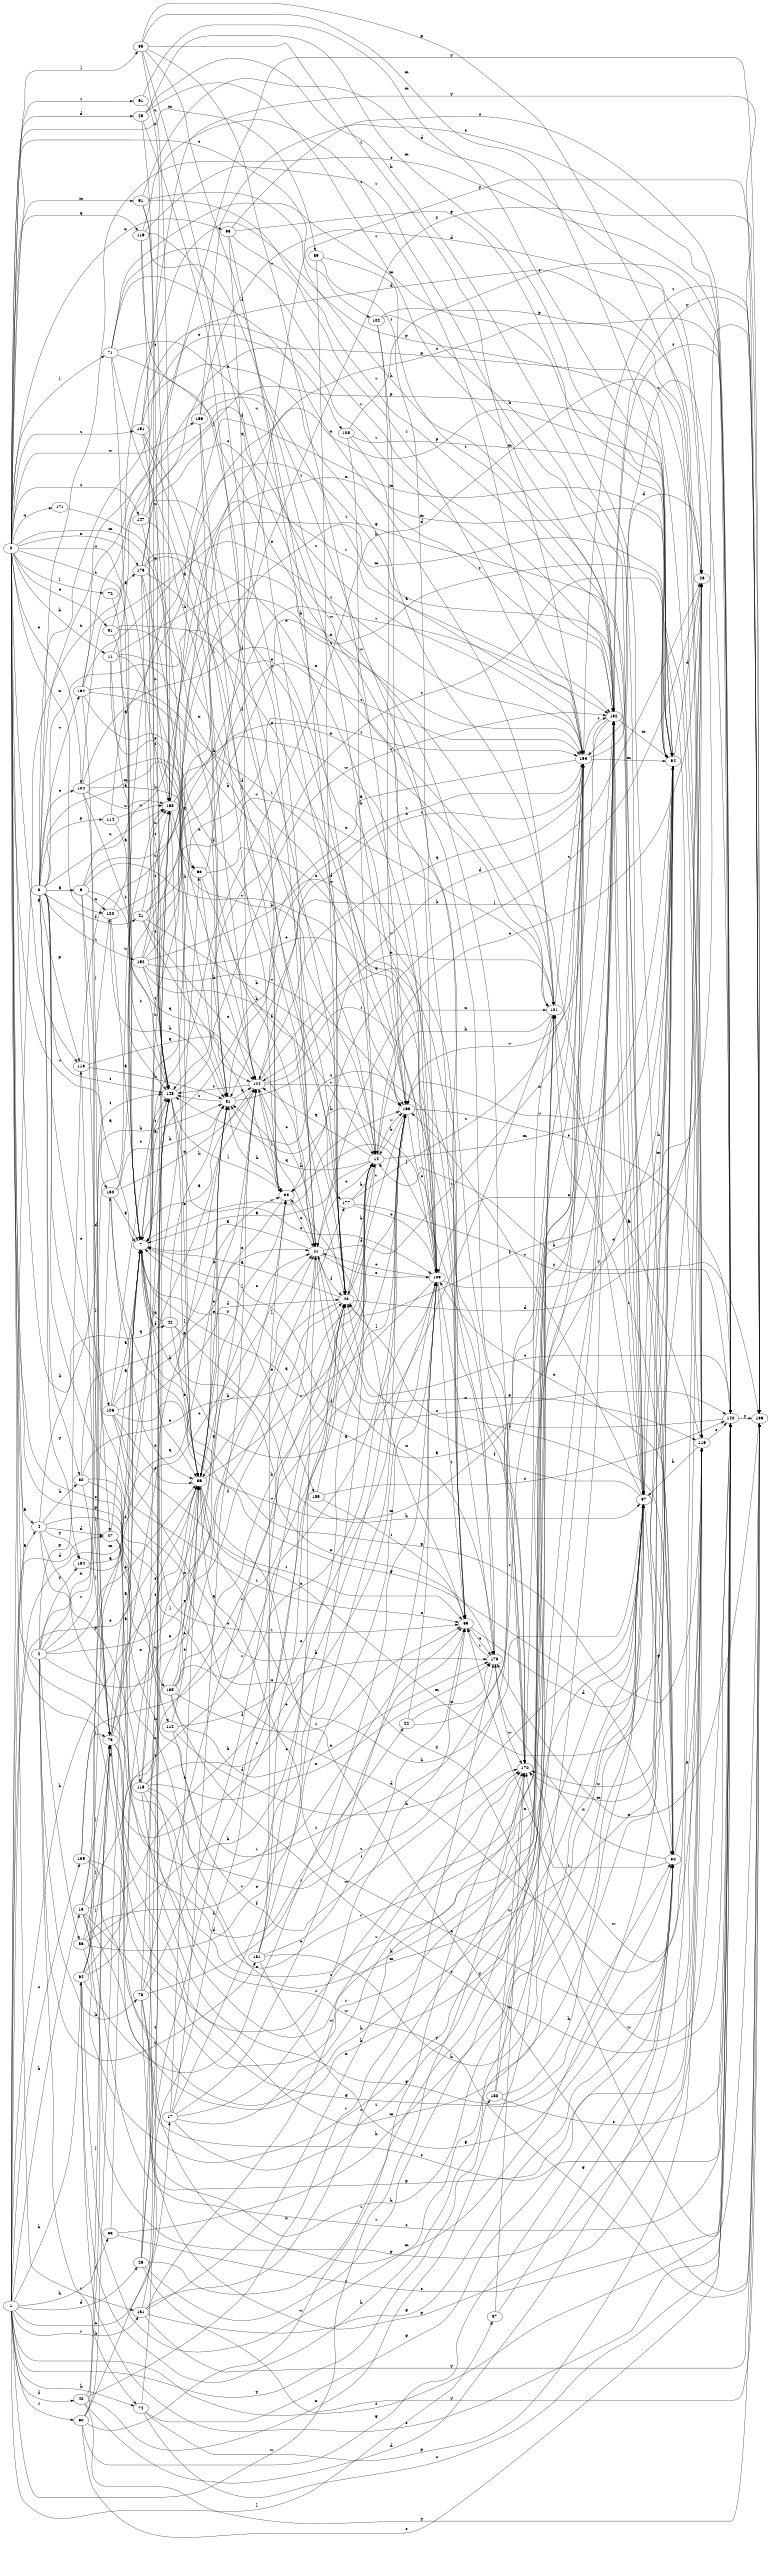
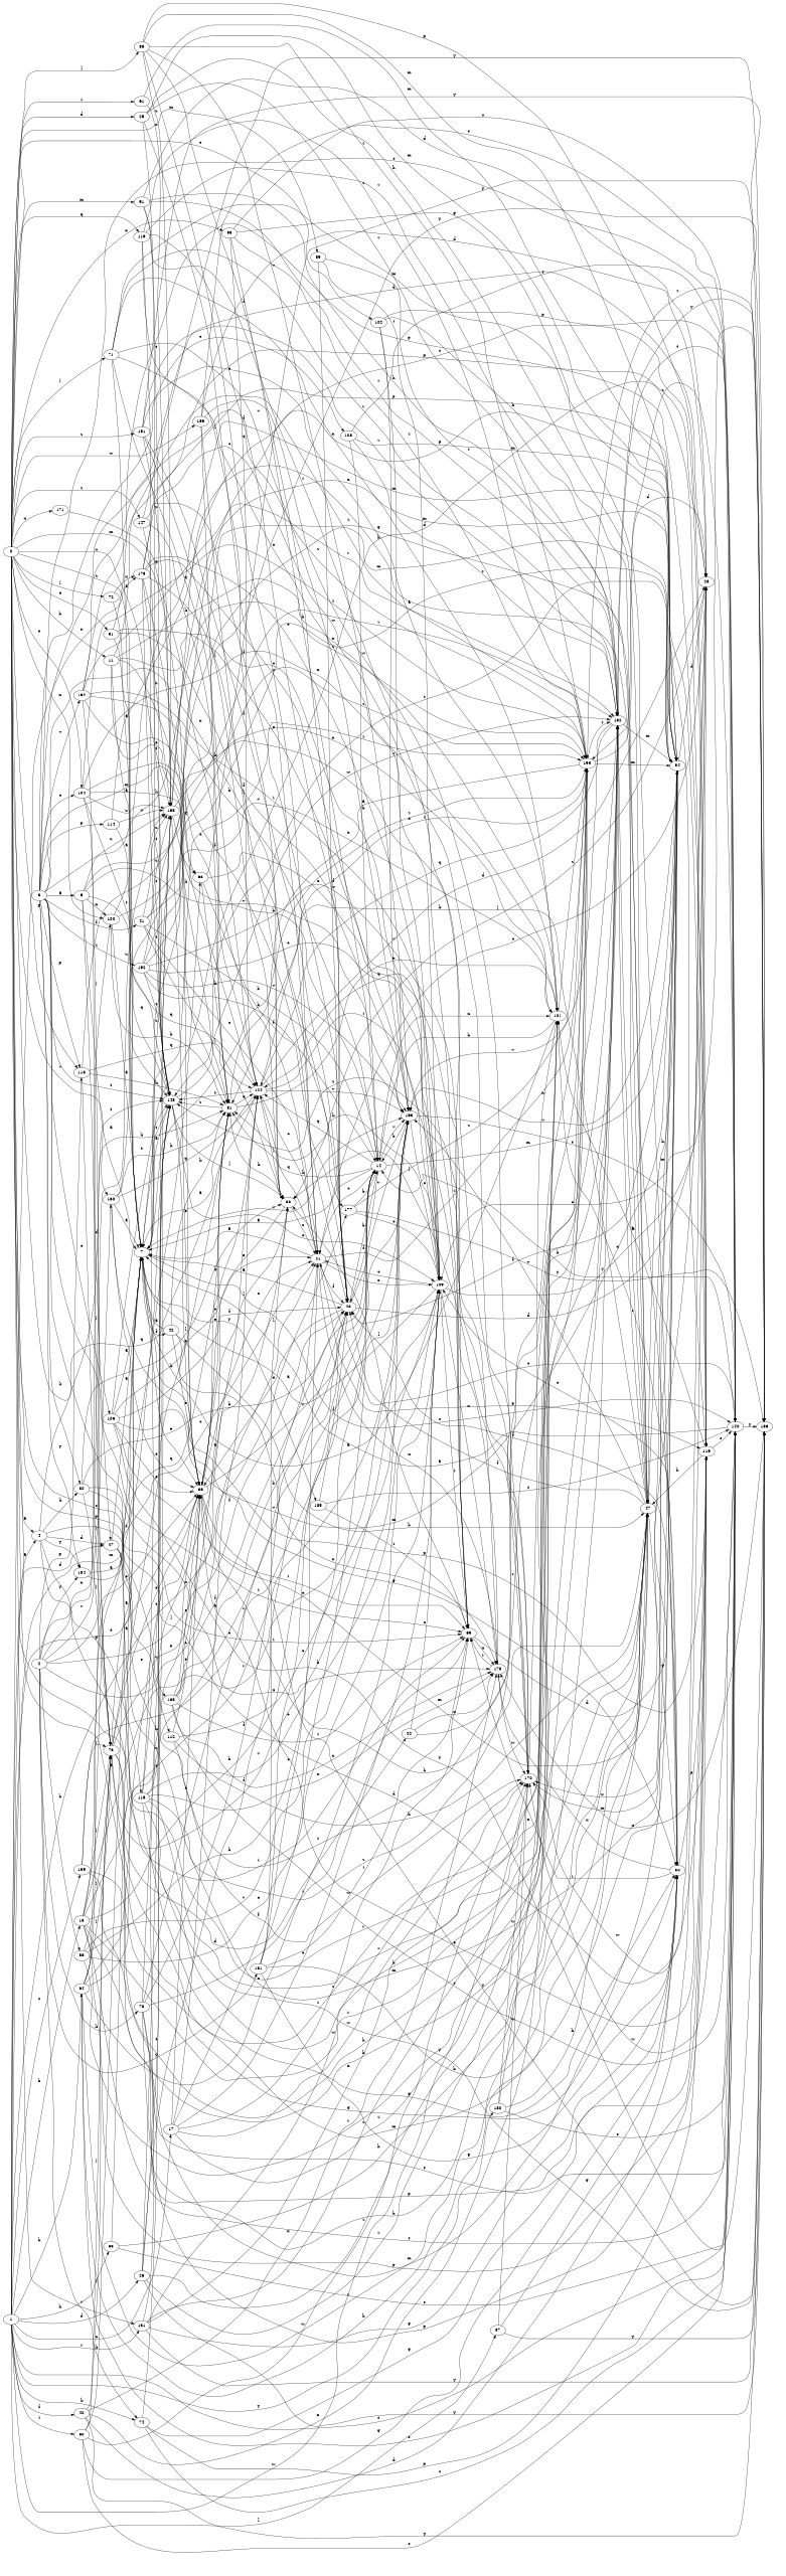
  strict digraph {
    rankdir=LR
    0
    4
    11
    22
    25
    31
    50
    61
    71
    72
    85
    89
    91
    93
    95
    100
    102
    104
    112
    113
    119
    124
    131
    135
    147
    148
    155
    160
    166
    171
    175
    191
    27
    184
    65
    80
    193
    81
    115
    36
    7
    101
    109
    178
    132
    21
-   57
+   57 [label=47]
    94
    163
    116
    43
    28
    186
    140
    14
    73
    170
    88
    1
    13
    17
    26
    40
    53
    n65 [label=64]
    n66 [label=60]
    n67 [label=74]
    87
    139
    177
    180
    2
    56
    78
    181
    3
    6
    41
    106
    108
    114
    162
    192
    42
    185
    0 -> 4 [label=a]
    0 -> 11 [label=b]
    0 -> 22 [label=d]
    0 -> 25 [label=d]
    0 -> 31 [label=e]
    0 -> 50 [label=g]
    0 -> 61 [label=i]
    0 -> 71 [label=j]
    0 -> 72 [label=j]
    0 -> 85 [label=l]
    0 -> 89 [label=m]
    0 -> 91 [label=m]
    0 -> 93 [label=m]
    0 -> 95 [label=n]
    0 -> 100 [label=n]
    0 -> 102 [label=o]
    0 -> 104 [label=o]
    0 -> 112 [label=p]
    0 -> 113 [label=p]
    0 -> 119 [label=q]
    0 -> 124 [label=q]
    0 -> 131 [label=r]
    0 -> 135 [label=s]
    0 -> 147 [label=t]
    0 -> 148 [label=t]
    0 -> 155 [label=u]
    0 -> 160 [label=v]
    0 -> 166 [label=w]
    0 -> 171 [label=x]
-   0 -> 175 [label=x]
+   72 -> 175 [label=x]
    0 -> 191 [label=z]
    4 -> 27 [label=d]
    4 -> 184 [label=y]
    4 -> 65 [label=i]
    4 -> 80 [label=k]
    4 -> 193 [label=z]
    4 -> 81 [label=k]
    4 -> 115 [label=p]
    11 -> 124 [label=q]
    11 -> 193 [label=z]
    11 -> 36 [label=e]
    11 -> 7 [label=a]
    11 -> 101 [label=n]
    11 -> 109 [label=o]
    22 -> 109 [label=o]
    22 -> 178 [label=x]
    22 -> 132 [label=r]
    25 -> 148 [label=t]
    25 -> 132 [label=r]
    25 -> 21 [label=c]
    25 -> 57 [label=h]
    25 -> 94 [label=m]
    31 -> 7 [label=a]
    31 -> 109 [label=o]
    31 -> 163 [label=v]
    31 -> 116 [label=p]
    50 -> 65 [label=i]
    50 -> 101 [label=n]
    50 -> 109 [label=o]
    50 -> 178 [label=x]
    50 -> 116 [label=p]
    50 -> 43 [label=f]
    61 -> 155 [label=u]
    61 -> 94 [label=m]
    71 -> 124 [label=q]
    71 -> 7 [label=a]
    71 -> 101 [label=n]
    71 -> 109 [label=o]
    71 -> 132 [label=r]
    71 -> 94 [label=m]
    71 -> 163 [label=v]
-   72 -> 148 [label=t]
+   72 -> 148 [label=q]
    85 -> 155 [label=u]
    85 -> 193 [label=z]
    85 -> 21 [label=c]
    85 -> 94 [label=m]
    85 -> 163 [label=v]
    85 -> 116 [label=p]
    85 -> 43 [label=f]
    89 -> 65 [label=i]
    89 -> 132 [label=r]
    89 -> 43 [label=f]
    91 -> 148 [label=t]
    91 -> 65 [label=i]
    91 -> 132 [label=r]
    91 -> 57 [label=h]
    91 -> 28 [label=d]
    93 -> 81 [label=k]
    93 -> 109 [label=o]
    93 -> 43 [label=f]
    93 -> 186 [label=y]
    95 -> 50 [label=g]
    95 -> 124 [label=q]
    95 -> 193 [label=z]
    95 -> 140 [label=s]
    95 -> 14 [label=b]
    100 -> 81 [label=k]
    100 -> 7 [label=a]
    100 -> 101 [label=n]
    100 -> 94 [label=m]
    102 -> 109 [label=o]
    102 -> 57 [label=h]
    102 -> 163 [label=v]
    102 -> 116 [label=p]
    104 -> 148 [label=t]
    104 -> 155 [label=u]
    104 -> 193 [label=z]
    104 -> 81 [label=k]
    104 -> 101 [label=n]
    104 -> 21 [label=c]
    104 -> 73 [label=j]
    112 -> 36 [label=e]
    112 -> 109 [label=o]
    112 -> 57 [label=h]
    112 -> 170 [label=w]
    113 -> 124 [label=q]
    113 -> 81 [label=k]
    113 -> 94 [label=m]
    113 -> 73 [label=j]
    119 -> 148 [label=t]
    119 -> 193 [label=z]
    119 -> 132 [label=r]
    119 -> 43 [label=f]
    119 -> 88 [label=l]
    124 -> 148 [label=t]
    124 -> 65 [label=i]
    124 -> 193 [label=z]
    124 -> 7 [label=a]
    124 -> 21 [label=c]
    124 -> 163 [label=v]
    124 -> 28 [label=d]
    124 -> 88 [label=l]
    131 -> 50 [label=g]
    131 -> 155 [label=u]
    131 -> 193 [label=z]
    131 -> 101 [label=n]
    131 -> 186 [label=y]
    131 -> 170 [label=w]
    135 -> 124 [label=q]
    135 -> 65 [label=i]
    135 -> 36 [label=e]
    135 -> 109 [label=o]
    135 -> 178 [label=x]
    135 -> 140 [label=s]
    135 -> 14 [label=b]
    147 -> 148 [label=t]
    147 -> 81 [label=k]
    147 -> 43 [label=f]
    147 -> 186 [label=y]
    148 -> 36 [label=e]
    148 -> 7 [label=a]
    148 -> 109 [label=o]
    148 -> 132 [label=r]
    148 -> 88 [label=l]
    155 -> 36 [label=e]
    155 -> 94 [label=m]
    155 -> 116 [label=p]
    155 -> 14 [label=b]
    155 -> 170 [label=w]
    160 -> 50 [label=g]
    160 -> 124 [label=q]
    160 -> 81 [label=k]
    160 -> 36 [label=e]
    160 -> 7 [label=a]
    160 -> 186 [label=y]
    166 -> 81 [label=k]
    166 -> 28 [label=d]
    166 -> 140 [label=s]
    166 -> 170 [label=w]
    166 -> 88 [label=l]
    171 -> 124 [label=q]
    175 -> 148 [label=t]
    175 -> 155 [label=u]
    175 -> 81 [label=k]
    175 -> 109 [label=o]
    175 -> 163 [label=v]
    175 -> 116 [label=p]
    175 -> 43 [label=f]
    175 -> 170 [label=w]
    191 -> 155 [label=u]
    191 -> 101 [label=n]
    191 -> 132 [label=r]
    191 -> 43 [label=f]
    191 -> 186 [label=y]
    191 -> 88 [label=l]
    27 -> 7 [label=a]
    27 -> 132 [label=r]
    27 -> 94 [label=m]
    27 -> 186 [label=y]
    184 -> 124 [label=q]
    184 -> 21 [label=c]
    65 -> 178 [label=x]
    65 -> 28 [label=d]
    65 -> 88 [label=l]
    80 -> 65 [label=i]
    80 -> 28 [label=d]
    80 -> 14 [label=b]
    80 -> 73 [label=j]
    80 -> 88 [label=l]
    193 -> 7 [label=a]
    193 -> 132 [label=r]
    193 -> 94 [label=m]
    193 -> 28 [label=d]
    81 -> 124 [label=q]
    81 -> 148 [label=t]
    81 -> 193 [label=z]
    81 -> 36 [label=e]
    81 -> 101 [label=n]
    115 -> 50 [label=g]
    115 -> 148 [label=t]
    115 -> 155 [label=u]
    115 -> 193 [label=z]
    115 -> 109 [label=o]
    115 -> 178 [label=x]
    115 -> 132 [label=r]
    115 -> 57 [label=h]
    115 -> 163 [label=v]
    36 -> 81 [label=k]
    36 -> 21 [label=c]
    36 -> 57 [label=h]
    36 -> 94 [label=m]
    36 -> 163 [label=v]
    36 -> 186 [label=y]
    36 -> 88 [label=l]
    7 -> 148 [label=t]
    7 -> 193 [label=z]
    7 -> 36 [label=e]
    7 -> 163 [label=v]
    7 -> 116 [label=p]
    7 -> 28 [label=d]
    7 -> 140 [label=s]
    7 -> 42 [label=f]
    7 -> 185 [label=y]
    101 -> 193 [label=z]
    101 -> 7 [label=a]
    101 -> 14 [label=b]
    109 -> 65 [label=i]
    109 -> 81 [label=k]
    109 -> 7 [label=a]
    109 -> 178 [label=x]
    109 -> 21 [label=c]
    109 -> 186 [label=y]
    178 -> 124 [label=q]
    178 -> 148 [label=t]
    178 -> 65 [label=i]
    178 -> 170 [label=w]
    132 -> 124 [label=q]
    132 -> 57 [label=h]
    132 -> 94 [label=m]
    132 -> 163 [label=v]
    132 -> 186 [label=y]
    132 -> 140 [label=s]
    21 -> 124 [label=q]
    21 -> 193 [label=z]
    21 -> 7 [label=a]
    21 -> 109 [label=o]
    21 -> 178 [label=x]
    21 -> 116 [label=p]
    21 -> 43 [label=f]
    57 -> 50 [label=g]
    57 -> 81 [label=k]
    57 -> 132 [label=r]
    57 -> 94 [label=m]
    57 -> 163 [label=v]
    57 -> 43 [label=f]
    94 -> 148 [label=t]
    94 -> 7 [label=a]
    94 -> 57 [label=h]
    94 -> 163 [label=v]
    94 -> 43 [label=f]
    94 -> 28 [label=d]
    94 -> 170 [label=w]
    163 -> 109 [label=o]
    163 -> 140 [label=s]
    163 -> 14 [label=b]
    116 -> 36 [label=e]
    116 -> 101 [label=n]
    116 -> 57 [label=h]
    116 -> 140 [label=s]
    116 -> 170 [label=w]
    43 -> 36 [label=e]
    43 -> 7 [label=a]
    43 -> 163 [label=v]
    43 -> 28 [label=d]
    43 -> 14 [label=b]
    28 -> 109 [label=o]
    28 -> 21 [label=c]
    28 -> 88 [label=l]
    186 -> 193 [label=z]
    186 -> 178 [label=x]
    140 -> 193 [label=z]
    140 -> 7 [label=a]
    140 -> 21 [label=c]
    140 -> 186 [label=y]
    140 -> 14 [label=b]
    140 -> 170 [label=w]
    14 -> 124 [label=q]
    14 -> 81 [label=k]
    14 -> 7 [label=a]
    14 -> 101 [label=n]
    14 -> 21 [label=c]
    14 -> 94 [label=m]
    14 -> 163 [label=v]
    14 -> 43 [label=f]
    73 -> 81 [label=k]
    73 -> 36 [label=e]
    73 -> 7 [label=a]
    73 -> 94 [label=m]
    73 -> 163 [label=v]
    73 -> 116 [label=p]
    73 -> 43 [label=f]
    73 -> 140 [label=s]
    170 -> 101 [label=n]
    170 -> 94 [label=m]
    170 -> 88 [label=l]
    88 -> 81 [label=k]
    88 -> 36 [label=e]
    88 -> 21 [label=c]
    1 -> 4 [label=a]
    1 -> 93 [label=m]
    1 -> 131 [label=r]
    1 -> 175 [label=x]
    1 -> 27 [label=d]
    1 -> 36 [label=e]
    1 -> 140 [label=s]
    1 -> 170 [label=w]
    1 -> 13 [label=b]
    1 -> 17 [label=c]
    1 -> 26 [label=d]
    1 -> 40 [label=f]
    1 -> 53 [label=h]
    1 -> n65 [label=h]
    1 -> n66 [label=i]
    1 -> n67 [label=k]
    1 -> 87 [label=l]
    1 -> 139 [label=s]
    1 -> 177 [label=x]
    1 -> 180 [label=y]
    13 -> 148 [label=t]
    13 -> 132 [label=r]
    13 -> 57 [label=h]
    13 -> 163 [label=v]
    13 -> 116 [label=p]
-   n66 -> 43 [label=f]
+   13 -> 43 [label=f]
    13 -> 140 [label=s]
    13 -> 14 [label=b]
    13 -> 73 [label=j]
    17 -> 124 [label=q]
    17 -> 65 [label=i]
    17 -> 193 [label=z]
    17 -> 36 [label=e]
    17 -> 109 [label=o]
    17 -> 43 [label=f]
    17 -> 170 [label=w]
    26 -> 148 [label=t]
    26 -> 193 [label=z]
    26 -> 36 [label=e]
    26 -> 132 [label=r]
    26 -> 43 [label=f]
    26 -> 186 [label=y]
    40 -> 101 [label=n]
    40 -> 178 [label=x]
    40 -> 28 [label=d]
    40 -> 186 [label=y]
    40 -> 73 [label=j]
    53 -> 7 [label=a]
    53 -> 57 [label=h]
    53 -> 140 [label=s]
    n65 -> 155 [label=u]
    n65 -> 81 [label=k]
    n65 -> 36 [label=e]
    n65 -> 7 [label=a]
    n65 -> 109 [label=o]
    n65 -> 132 [label=r]
    n65 -> 57 [label=h]
    n65 -> 140 [label=s]
    n65 -> 73 [label=j]
    n66 -> 50 [label=g]
    n66 -> 7 [label=a]
    n66 -> 140 [label=s]
    n66 -> 73 [label=j]
    n66 -> 170 [label=w]
    n67 -> 50 [label=g]
    n67 -> 148 [label=t]
    n67 -> 116 [label=p]
    n67 -> 140 [label=s]
    87 -> 50 [label=g]
+   87 -> 186 [label=y]
    87 -> 170 [label=w]
    139 -> 193 [label=z]
    139 -> 57 [label=h]
    139 -> 163 [label=v]
    139 -> 73 [label=j]
    177 -> 193 [label=z]
    177 -> 109 [label=o]
    177 -> 186 [label=y]
    177 -> 14 [label=b]
    180 -> 101 [label=n]
    180 -> 57 [label=h]
    180 -> 140 [label=s]
    180 -> 170 [label=w]
    2 -> 100 [label=n]
    2 -> 113 [label=p]
    2 -> 148 [label=t]
    2 -> 160 [label=v]
    2 -> 184 [label=y]
    2 -> 36 [label=e]
    2 -> 21 [label=c]
    2 -> 88 [label=l]
    2 -> n67 [label=k]
    2 -> 56 [label=h]
    2 -> 78 [label=k]
    2 -> 181 [label=y]
    56 -> 109 [label=o]
    56 -> 132 [label=r]
    56 -> 163 [label=v]
    56 -> 14 [label=b]
    56 -> 73 [label=j]
    78 -> 155 [label=u]
    78 -> 65 [label=i]
    78 -> 21 [label=c]
    78 -> 57 [label=h]
    78 -> 94 [label=m]
    78 -> 116 [label=p]
    78 -> 43 [label=f]
    181 -> 50 [label=g]
    181 -> 65 [label=i]
    181 -> 21 [label=c]
    181 -> 57 [label=h]
    181 -> 14 [label=b]
    181 -> 88 [label=l]
    3 -> 93 [label=m]
    3 -> 104 [label=o]
    3 -> 113 [label=p]
    3 -> 148 [label=t]
    3 -> 155 [label=u]
    3 -> 184 [label=y]
    3 -> 65 [label=i]
    3 -> 80 [label=k]
    3 -> 193 [label=z]
    3 -> 178 [label=x]
    3 -> 140 [label=s]
    3 -> 177 [label=x]
    3 -> 6 [label=a]
    3 -> 41 [label=f]
    3 -> 106 [label=o]
    3 -> 108 [label=o]
    3 -> 114 [label=p]
    3 -> 162 [label=v]
    3 -> 192 [label=z]
    6 -> 50 [label=g]
    6 -> 100 [label=n]
    6 -> 124 [label=q]
    6 -> 27 [label=d]
    6 -> 193 [label=z]
    6 -> 7 [label=a]
    6 -> 163 [label=v]
    41 -> 155 [label=u]
    41 -> 132 [label=r]
    41 -> 21 [label=c]
    41 -> 140 [label=s]
    41 -> 14 [label=b]
    41 -> 88 [label=l]
    106 -> 148 [label=t]
    106 -> 65 [label=i]
    106 -> 36 [label=e]
    106 -> 7 [label=a]
    106 -> 21 [label=c]
    106 -> 94 [label=m]
    106 -> 43 [label=f]
    106 -> 186 [label=y]
    108 -> 132 [label=r]
    108 -> 94 [label=m]
    108 -> 140 [label=s]
    108 -> 14 [label=b]
    114 -> 155 [label=u]
    114 -> 7 [label=a]
    114 -> 57 [label=h]
    162 -> 65 [label=i]
    162 -> 132 [label=r]
    162 -> 116 [label=p]
    162 -> 43 [label=f]
    162 -> 28 [label=d]
    162 -> 14 [label=b]
    162 -> 73 [label=j]
    192 -> 148 [label=t]
    192 -> 155 [label=u]
    192 -> 193 [label=z]
    192 -> 101 [label=n]
    192 -> 109 [label=o]
    192 -> 163 [label=v]
    192 -> 14 [label=b]
    192 -> 170 [label=w]
    42 -> 81 [label=k]
    42 -> 36 [label=e]
    42 -> 7 [label=a]
    42 -> 178 [label=x]
    42 -> 57 [label=h]
    185 -> 65 [label=i]
    185 -> 43 [label=f]
    185 -> 140 [label=s]
  }
